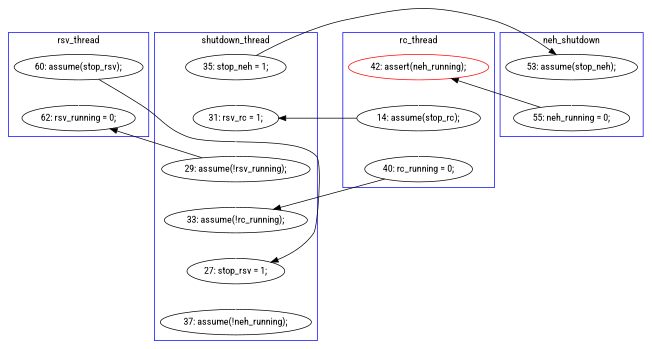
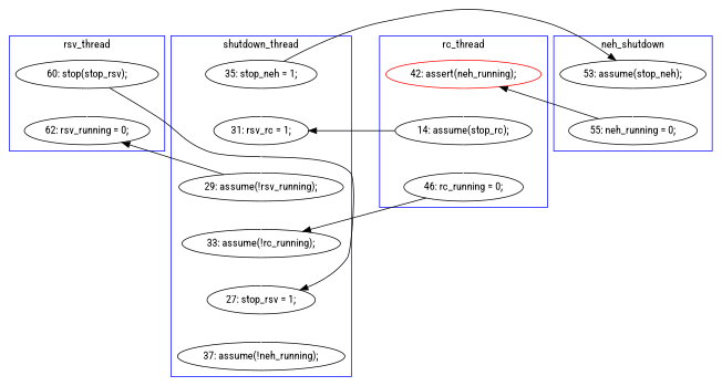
  digraph {
    fontname="Roboto Condensed"
    node [fontname="Roboto Condensed"]
    edge [color=white fontname="Roboto Condensed" style=solid]
    n1 [label="14: assume(stop_rc);"]
-   n2 [label="40: rc_running = 0;"]
+   n2 [label="46: rc_running = 0;"]
    n3 [color=red label="42: assert(neh_running);"]
    n4 [label="53: assume(stop_neh);"]
    n5 [label="55: neh_running = 0;"]
    n6 [label="62: rsv_running = 0;"]
-   n7 [label="60: assume(stop_rsv);"]
+   n7 [label="60: stop(stop_rsv);"]
    n8 [label="31: rsv_rc = 1;"]
    n9 [label="33: assume(!rc_running);"]
    n10 [label="35: stop_neh = 1;"]
    n11 [label="29: assume(!rsv_running);"]
    n12 [label="27: stop_rsv = 1;"]
    n13 [label="37: assume(!neh_running);"]
    subgraph cluster_1 {
      color=blue
      label=rc_thread
      n1
      n2
      n3
    }
    subgraph cluster_2 {
      color=blue
      label=neh_shutdown
      n4
      n5
    }
    subgraph cluster_3 {
      color=blue
      label=rsv_thread
      n6
      n7
    }
    subgraph cluster_4 {
      color=blue
      label=shutdown_thread
      n8
      n9
      n10
      n11
      n12
      n13
    }
    n1 -> n2
    n1 -> n8 [color=black constraint=false]
    n2 -> n9 [color=black constraint=false]
    n3 -> n1
    n4 -> n5
    n5 -> n3 [color=black constraint=false]
    n7 -> n6
    n7 -> n12 [color=black constraint=false]
    n8 -> n11
    n9 -> n12
    n10 -> n4 [color=black constraint=false]
    n10 -> n8
    n11 -> n6 [color=black constraint=false]
    n11 -> n9
    n12 -> n13
  }
